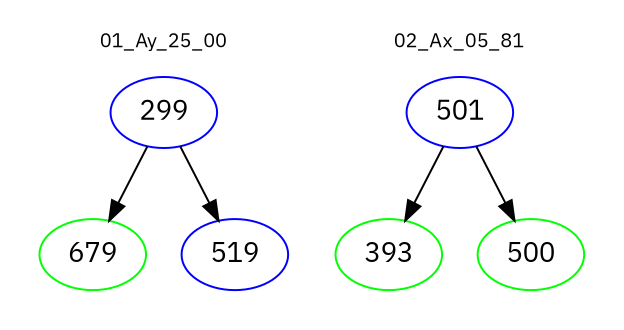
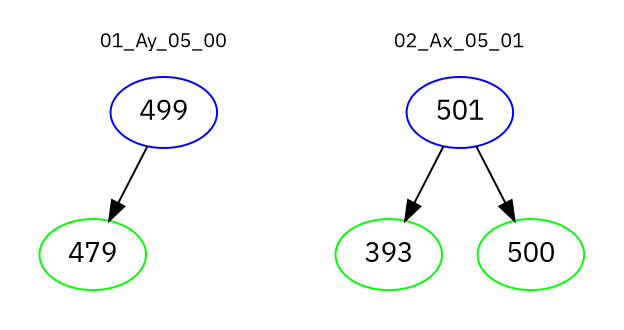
  digraph {
    fontname="IBM Plex Sans"
    node [color=blue fontname="IBM Plex Sans"]
    edge [color=black fontname="IBM Plex Sans"]
-   n1 [label=299]
-   n2 [color=green label=679]
-   n3 [label=519]
+   n1 [label=499]
+   n2 [color=green label=479]
    n4 [label=501]
    n5 [color=green label=393]
    n6 [color=green label=500]
    subgraph cluster_1 {
      color=white
      fontsize=10
-     label="01_Ay_25_00"
+     label="01_Ay_05_00"
      n1
      n2
-     n3
    }
    subgraph cluster_2 {
      color=white
      fontsize=10
-     label="02_Ax_05_81"
+     label="02_Ax_05_01"
      n4
      n5
      n6
    }
    n1 -> n2
-   n1 -> n3
    n4 -> n5
    n4 -> n6
  }
